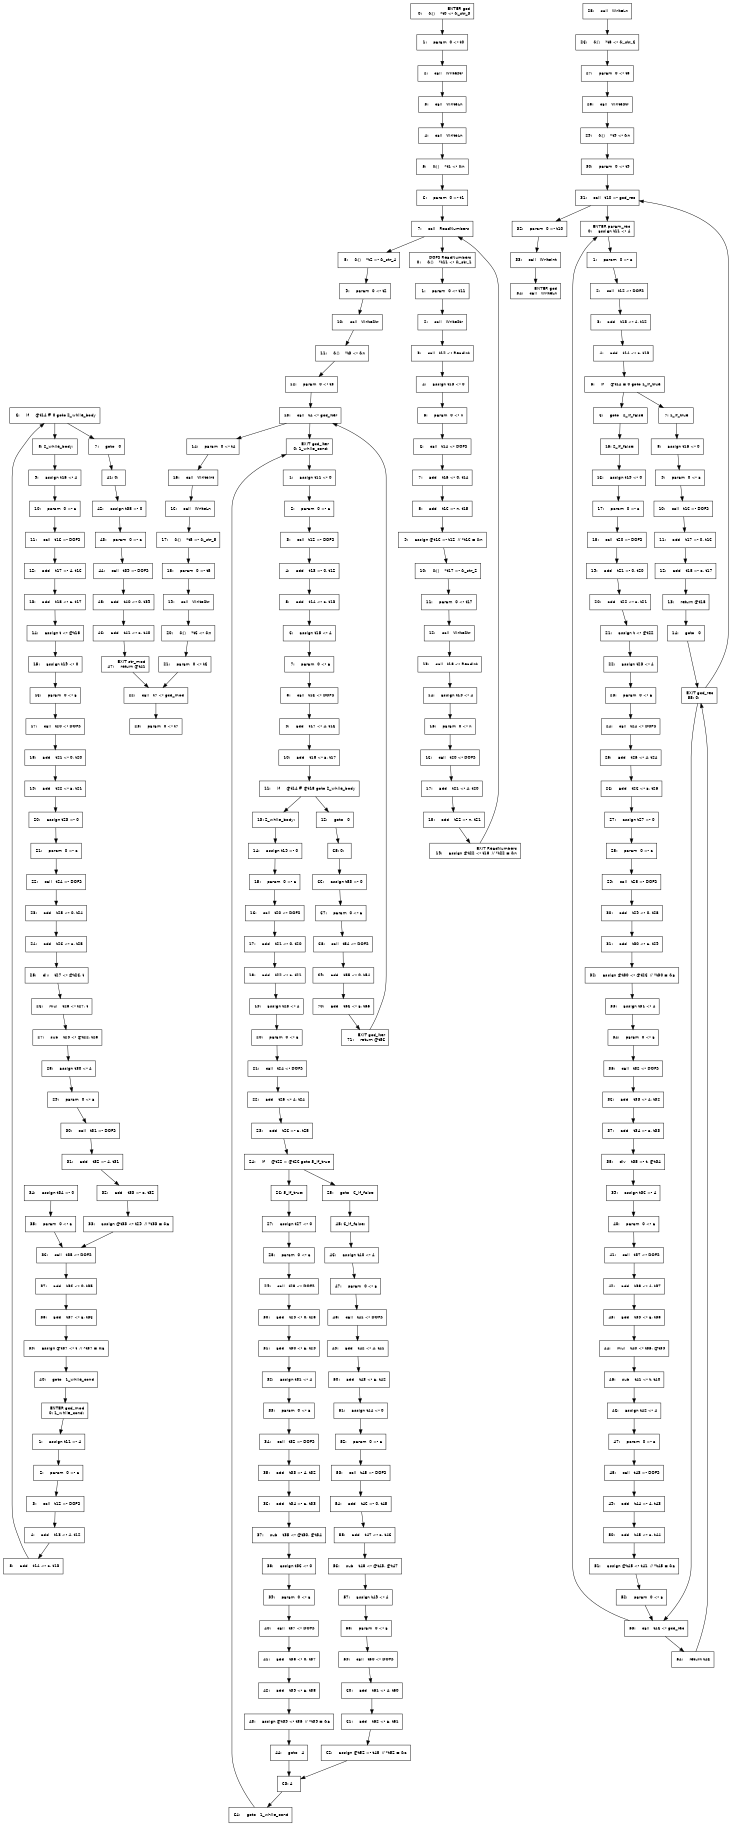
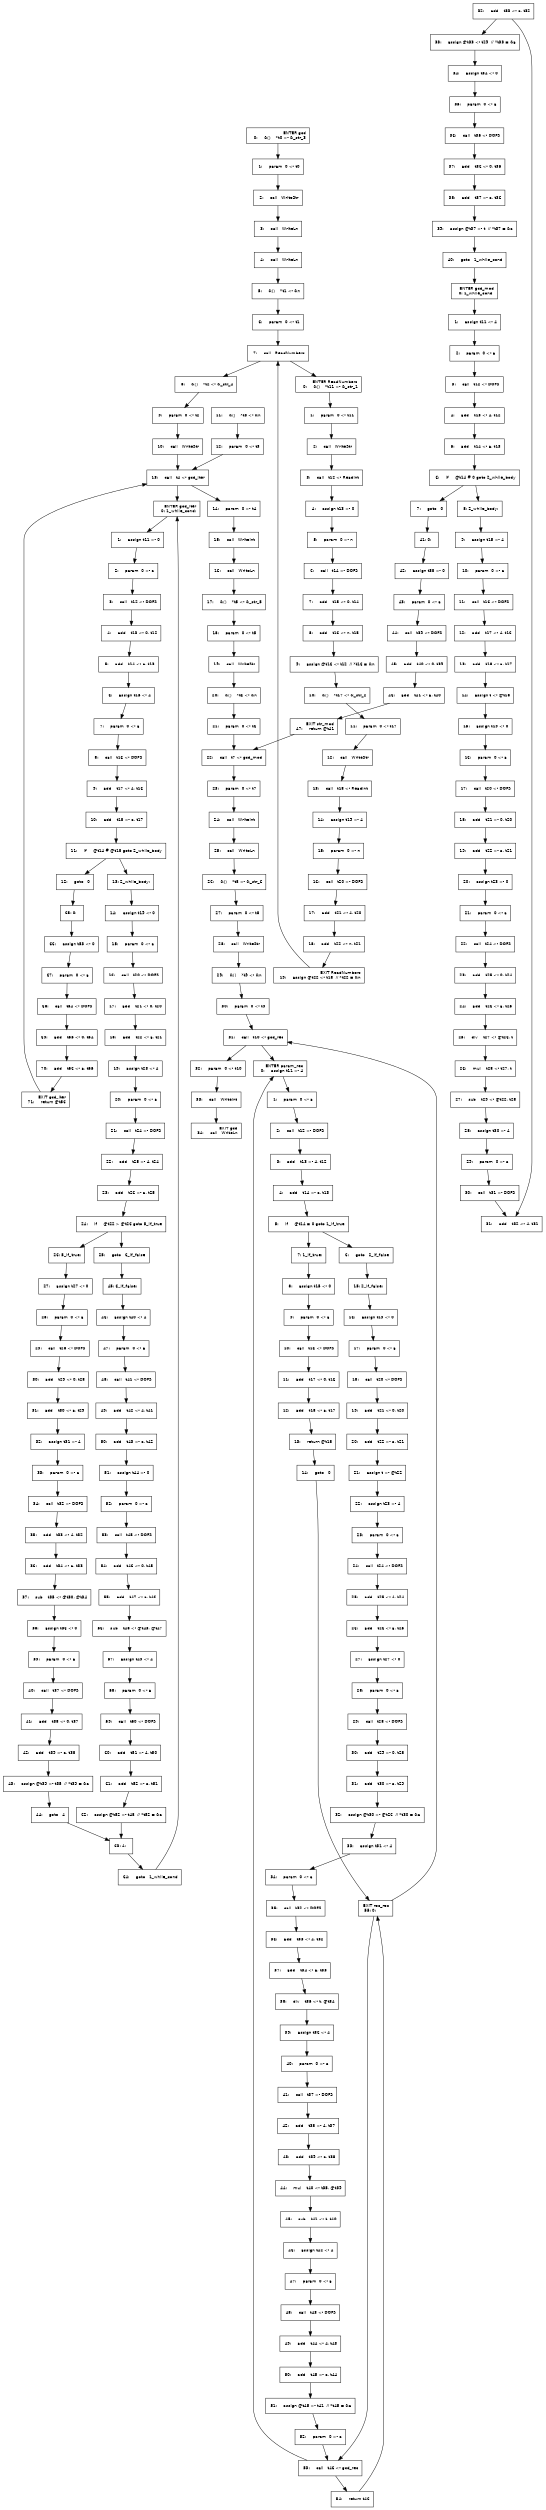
  digraph {
    fontname="DejaVu Sans"
    fontsize=10
    node [fontname="DejaVu Sans" fontsize=10 shape=box]
    edge [fontname="DejaVu Sans" fontsize=10]
    n1 [label=" ENTER gcd\r   0:     &()    *t0 <- &_str_3\l"]
    n2 [label="  1:     param  0 <- t0\l"]
    n3 [label="  2:     call   WriteStr\l"]
    n4 [label="  3:     call   WriteLn\l"]
    n5 [label="  4:     call   WriteLn\l"]
    n6 [label="  5:     &()    *t1 <- &n\l"]
    n7 [label="  6:     param  0 <- t1\l"]
    n8 [label="  7:     call   ReadNumbers\l"]
    n9 [label="  8:     &()    *t2 <- &_str_4\l"]
-   n10 [label=" DOFS ReadNumbers\r   0:     &()    *t11 <- &_str_1\l"]
+   n10 [label=" ENTER ReadNumbers\r   0:     &()    *t11 <- &_str_1\l"]
    n11 [label="  9:     param  0 <- t2\l"]
    n12 [label="  1:     param  0 <- t11\l"]
    n13 [label=" 10:     call   WriteStr\l"]
    n14 [label="  2:     call   WriteStr\l"]
    n15 [label=" 11:     &()    *t3 <- &n\l"]
    n16 [label=" 12:     param  0 <- t3\l"]
    n17 [label=" 13:     call   t4 <- gcd_iter\l"]
    n18 [label=" 14:     param  0 <- t4\l"]
-   n19 [label=" EXIT gcd_iter\r   0: 1_while_cond:\l"]
+   n19 [label=" ENTER gcd_iter\r   0: 1_while_cond:\l"]
    n20 [label=" 15:     call   WriteInt\l"]
    n21 [label="  1:     assign t11 <- 0\l"]
    n22 [label=" 16:     call   WriteLn\l"]
    n23 [label="  2:     param  0 <- a\l"]
    n24 [label=" 17:     &()    *t5 <- &_str_5\l"]
    n25 [label=" 18:     param  0 <- t5\l"]
    n26 [label=" 19:     call   WriteStr\l"]
    n27 [label=" 20:     &()    *t6 <- &n\l"]
    n28 [label=" 21:     param  0 <- t6\l"]
    n29 [label=" 22:     call   t7 <- gcd_mod\l"]
    n30 [label=" 23:     param  0 <- t7\l"]
+   n31 [label=" 24:     call   WriteInt\l"]
    n32 [label=" ENTER gcd_mod\r   0: 1_while_cond:\l"]
    n33 [label="  1:     assign t11 <- 4\l"]
    n34 [label=" 25:     call   WriteLn\l"]
    n35 [label="  2:     param  0 <- a\l"]
    n36 [label=" 26:     &()    *t8 <- &_str_6\l"]
    n37 [label=" 27:     param  0 <- t8\l"]
    n38 [label=" 28:     call   WriteStr\l"]
    n39 [label=" 29:     &()    *t9 <- &n\l"]
    n40 [label=" 30:     param  0 <- t9\l"]
    n41 [label=" 31:     call   t10 <- gcd_rec\l"]
    n42 [label=" 32:     param  0 <- t10\l"]
    n43 [label=" ENTER param_rec\r   0:     assign t11 <- 4\l"]
    n44 [label=" 33:     call   WriteInt\l"]
    n45 [label="  1:     param  0 <- a\l"]
-   n46 [label=" ENTER gcd\r  34:     call   WriteLn\l"]
+   n46 [label=" EXIT gcd\r  34:     call   WriteLn\l"]
    n47 [label="  2:     call   t12 <- DOFS\l"]
    n48 [label="  3:     call   t12 <- DOFS\l"]
    n49 [label="  4:     add    t13 <- 0, t12\l"]
    n50 [label="  5:     add    t14 <- a, t13\l"]
    n51 [label="  6:     assign t15 <- 4\l"]
    n52 [label="  7:     param  0 <- a\l"]
    n53 [label="  8:     call   t16 <- DOFS\l"]
    n54 [label="  9:     add    t17 <- 4, t16\l"]
    n55 [label=" 10:     add    t18 <- a, t17\l"]
    n56 [label=" 11:     if     @t14 # @t18 goto 2_while_body\l"]
    n57 [label=" 13: 2_while_body:\l"]
    n58 [label=" 12:     goto   0\l"]
    n59 [label=" 14:     assign t19 <- 0\l"]
    n60 [label=" 65: 0:\l"]
    n61 [label=" 15:     param  0 <- a\l"]
    n62 [label=" 66:     assign t53 <- 0\l"]
    n63 [label=" 67:     param  0 <- a\l"]
    n64 [label=" 16:     call   t20 <- DOFS\l"]
    n65 [label=" 17:     add    t21 <- 0, t20\l"]
    n66 [label=" 18:     add    t22 <- a, t21\l"]
    n67 [label=" 19:     assign t23 <- 4\l"]
    n68 [label=" 20:     param  0 <- a\l"]
    n69 [label=" 21:     call   t24 <- DOFS\l"]
    n70 [label=" 22:     add    t25 <- 4, t24\l"]
    n71 [label=" 23:     add    t26 <- a, t25\l"]
    n72 [label=" 24:     if     @t22 > @t26 goto 5_if_true\l"]
    n73 [label=" 26: 5_if_true:\l"]
    n74 [label=" 25:     goto   6_if_false\l"]
    n75 [label=" 27:     assign t27 <- 0\l"]
    n76 [label=" 45: 6_if_false:\l"]
    n77 [label=" 28:     param  0 <- a\l"]
    n78 [label=" 46:     assign t40 <- 4\l"]
    n79 [label=" 47:     param  0 <- a\l"]
    n80 [label=" 29:     call   t28 <- DOFS\l"]
    n81 [label=" 30:     add    t29 <- 0, t28\l"]
    n82 [label=" 31:     add    t30 <- a, t29\l"]
    n83 [label=" 32:     assign t31 <- 4\l"]
    n84 [label=" 33:     param  0 <- a\l"]
    n85 [label=" 34:     call   t32 <- DOFS\l"]
    n86 [label=" 35:     add    t33 <- 4, t32\l"]
    n87 [label=" 36:     add    t34 <- a, t33\l"]
    n88 [label=" 37:     sub    t35 <- @t30, @t34\l"]
    n89 [label=" 38:     assign t36 <- 0\l"]
    n90 [label=" 39:     param  0 <- a\l"]
    n91 [label=" 40:     call   t37 <- DOFS\l"]
    n92 [label=" 41:     add    t38 <- 0, t37\l"]
    n93 [label=" 42:     add    t39 <- a, t38\l"]
    n94 [label=" 43:     assign @t39 <- t35  // *t39 = &a\l"]
    n95 [label=" 44:     goto   4\l"]
    n96 [label=" 63: 4:\l"]
    n97 [label=" 64:     goto   1_while_cond\l"]
    n98 [label=" 48:     call   t41 <- DOFS\l"]
    n99 [label=" 49:     add    t42 <- 4, t41\l"]
    n100 [label=" 50:     add    t43 <- a, t42\l"]
    n101 [label=" 51:     assign t44 <- 0\l"]
    n102 [label=" 52:     param  0 <- a\l"]
    n103 [label=" 53:     call   t45 <- DOFS\l"]
    n104 [label=" 54:     add    t46 <- 0, t45\l"]
    n105 [label=" 55:     add    t47 <- a, t46\l"]
    n106 [label=" 56:     sub    t48 <- @t43, @t47\l"]
    n107 [label=" 57:     assign t49 <- 4\l"]
    n108 [label=" 58:     param  0 <- a\l"]
    n109 [label=" 59:     call   t50 <- DOFS\l"]
    n110 [label=" 60:     add    t51 <- 4, t50\l"]
    n111 [label=" 61:     add    t52 <- a, t51\l"]
    n112 [label=" 62:     assign @t52 <- t48  // *t52 = &a\l"]
    n113 [label=" 68:     call   t54 <- DOFS\l"]
    n114 [label=" 69:     add    t55 <- 0, t54\l"]
    n115 [label=" 70:     add    t56 <- a, t55\l"]
    n116 [label=" EXIT gcd_iter\r  71:     return @t56\l"]
    n117 [label="  3:     call   t12 <- DOFS\l"]
    n118 [label="  4:     add    t13 <- 4, t12\l"]
    n119 [label="  5:     add    t14 <- a, t13\l"]
    n120 [label="  6:     if     @t14 # 0 goto 2_while_body\l"]
    n121 [label="  8: 2_while_body:\l"]
    n122 [label="  7:     goto   0\l"]
    n123 [label="  9:     assign t15 <- 4\l"]
    n124 [label=" 41: 0:\l"]
    n125 [label=" 10:     param  0 <- a\l"]
    n126 [label=" 42:     assign t38 <- 0\l"]
    n127 [label=" 43:     param  0 <- a\l"]
    n128 [label=" 11:     call   t16 <- DOFS\l"]
    n129 [label=" 12:     add    t17 <- 4, t16\l"]
    n130 [label=" 13:     add    t18 <- a, t17\l"]
    n131 [label=" 14:     assign t <- @t18\l"]
    n132 [label=" 15:     assign t19 <- 0\l"]
    n133 [label=" 16:     param  0 <- a\l"]
    n134 [label=" 17:     call   t20 <- DOFS\l"]
    n135 [label=" 18:     add    t21 <- 0, t20\l"]
    n136 [label=" 19:     add    t22 <- a, t21\l"]
    n137 [label=" 20:     assign t23 <- 0\l"]
    n138 [label=" 21:     param  0 <- a\l"]
    n139 [label=" 22:     call   t24 <- DOFS\l"]
    n140 [label=" 23:     add    t25 <- 0, t24\l"]
    n141 [label=" 24:     add    t26 <- a, t25\l"]
    n142 [label=" 25:     div    t27 <- @t26, t\l"]
    n143 [label=" 26:     mul    t28 <- t27, t\l"]
    n144 [label=" 27:     sub    t29 <- @t22, t28\l"]
    n145 [label=" 28:     assign t30 <- 4\l"]
    n146 [label=" 29:     param  0 <- a\l"]
    n147 [label=" 30:     call   t31 <- DOFS\l"]
    n148 [label=" 31:     add    t32 <- 4, t31\l"]
    n149 [label=" 32:     add    t33 <- a, t32\l"]
    n150 [label=" 33:     assign @t33 <- t29  // *t33 = &a\l"]
    n151 [label=" 34:     assign t34 <- 0\l"]
    n152 [label=" 35:     param  0 <- a\l"]
    n153 [label=" 36:     call   t35 <- DOFS\l"]
    n154 [label=" 37:     add    t36 <- 0, t35\l"]
    n155 [label=" 38:     add    t37 <- a, t36\l"]
    n156 [label=" 39:     assign @t37 <- t  // *t37 = &a\l"]
    n157 [label=" 40:     goto   1_while_cond\l"]
    n158 [label=" 44:     call   t39 <- DOFS\l"]
    n159 [label=" 45:     add    t40 <- 0, t39\l"]
    n160 [label=" 46:     add    t41 <- a, t40\l"]
    n161 [label=" EXIT str_mod\r  47:     return @t41\l"]
    n162 [label="  3:     add    t13 <- 4, t12\l"]
    n163 [label="  4:     add    t14 <- a, t13\l"]
    n164 [label="  5:     if     @t14 = 0 goto 1_if_true\l"]
    n165 [label="  7: 1_if_true:\l"]
    n166 [label="  6:     goto   2_if_false\l"]
    n167 [label="  8:     assign t15 <- 0\l"]
    n168 [label=" 15: 2_if_false:\l"]
    n169 [label="  9:     param  0 <- a\l"]
    n170 [label=" 16:     assign t19 <- 0\l"]
    n171 [label=" 17:     param  0 <- a\l"]
    n172 [label=" 10:     call   t16 <- DOFS\l"]
    n173 [label=" 11:     add    t17 <- 0, t16\l"]
    n174 [label=" 12:     add    t18 <- a, t17\l"]
    n175 [label=" 13:     return @t18\l"]
    n176 [label=" 14:     goto   0\l"]
-   n177 [label=" EXIT gcd_rec\r  55: 0:\l"]
+   n177 [label=" EXIT rec_rec\r  55: 0:\l"]
    n178 [label=" 53:     call   t46 <- gcd_rec\l"]
    n179 [label=" 54:     return t46\l"]
    n180 [label=" 18:     call   t20 <- DOFS\l"]
    n181 [label=" 19:     add    t21 <- 0, t20\l"]
    n182 [label=" 20:     add    t22 <- a, t21\l"]
    n183 [label=" 21:     assign t <- @t22\l"]
    n184 [label=" 22:     assign t23 <- 4\l"]
    n185 [label=" 23:     param  0 <- a\l"]
    n186 [label=" 24:     call   t24 <- DOFS\l"]
    n187 [label=" 25:     add    t25 <- 4, t24\l"]
    n188 [label=" 26:     add    t26 <- a, t25\l"]
    n189 [label=" 27:     assign t27 <- 0\l"]
    n190 [label=" 28:     param  0 <- a\l"]
    n191 [label=" 29:     call   t28 <- DOFS\l"]
    n192 [label=" 30:     add    t29 <- 0, t28\l"]
    n193 [label=" 31:     add    t30 <- a, t29\l"]
    n194 [label=" 32:     assign @t30 <- @t26  // *t30 = &a\l"]
    n195 [label=" 33:     assign t31 <- 4\l"]
    n196 [label=" 34:     param  0 <- a\l"]
    n197 [label=" 35:     call   t32 <- DOFS\l"]
    n198 [label=" 36:     add    t33 <- 4, t32\l"]
    n199 [label=" 37:     add    t34 <- a, t33\l"]
    n200 [label=" 38:     div    t35 <- t, @t34\l"]
    n201 [label=" 39:     assign t36 <- 4\l"]
    n202 [label=" 40:     param  0 <- a\l"]
    n203 [label=" 41:     call   t37 <- DOFS\l"]
    n204 [label=" 42:     add    t38 <- 4, t37\l"]
    n205 [label=" 43:     add    t39 <- a, t38\l"]
    n206 [label=" 44:     mul    t40 <- t35, @t39\l"]
    n207 [label=" 45:     sub    t41 <- t, t40\l"]
    n208 [label=" 46:     assign t42 <- 4\l"]
    n209 [label=" 47:     param  0 <- a\l"]
    n210 [label=" 48:     call   t43 <- DOFS\l"]
    n211 [label=" 49:     add    t44 <- 4, t43\l"]
    n212 [label=" 50:     add    t45 <- a, t44\l"]
    n213 [label=" 51:     assign @t45 <- t41  // *t45 = &a\l"]
    n214 [label=" 52:     param  0 <- a\l"]
    n215 [label="  3:     call   t12 <- ReadInt\l"]
    n216 [label="  4:     assign t13 <- 0\l"]
    n217 [label="  5:     param  0 <- n\l"]
    n218 [label="  6:     call   t14 <- DOFS\l"]
    n219 [label="  7:     add    t15 <- 0, t14\l"]
    n220 [label="  8:     add    t16 <- n, t15\l"]
    n221 [label="  9:     assign @t16 <- t12  // *t16 = &n\l"]
    n222 [label=" 10:     &()    *t17 <- &_str_2\l"]
    n223 [label=" 11:     param  0 <- t17\l"]
    n224 [label=" 12:     call   WriteStr\l"]
    n225 [label=" 13:     call   t18 <- ReadInt\l"]
    n226 [label=" 14:     assign t19 <- 4\l"]
    n227 [label=" 15:     param  0 <- n\l"]
    n228 [label=" 16:     call   t20 <- DOFS\l"]
    n229 [label=" 17:     add    t21 <- 4, t20\l"]
    n230 [label=" 18:     add    t22 <- n, t21\l"]
    n231 [label=" EXIT ReadNumbers\r  19:     assign @t22 <- t18  // *t22 = &n\l"]
    n1 -> n2
    n2 -> n3
    n3 -> n4
    n4 -> n5
    n5 -> n6
    n6 -> n7
    n7 -> n8
    n8 -> n9
    n8 -> n10
    n9 -> n11
    n10 -> n12
    n11 -> n13
    n12 -> n14
-   n13 -> n15
+   n13 -> n17
    n14 -> n215
    n15 -> n16
    n16 -> n17
    n17 -> n18
    n17 -> n19
    n18 -> n20
    n19 -> n21
    n20 -> n22
    n21 -> n23
    n22 -> n24
    n23 -> n48
    n24 -> n25
    n25 -> n26
    n26 -> n27
    n27 -> n28
    n28 -> n29
    n29 -> n30
+   n30 -> n31
+   n31 -> n34
    n32 -> n33
    n33 -> n35
    n34 -> n36
    n35 -> n117
    n36 -> n37
    n37 -> n38
    n38 -> n39
    n39 -> n40
    n40 -> n41
    n41 -> n42
    n41 -> n43
    n42 -> n44
    n43 -> n45
    n44 -> n46
    n45 -> n47
    n47 -> n162
    n48 -> n49
    n49 -> n50
    n50 -> n51
    n51 -> n52
    n52 -> n53
    n53 -> n54
    n54 -> n55
    n55 -> n56
    n56 -> n57
    n56 -> n58
    n57 -> n59
    n58 -> n60
    n59 -> n61
    n60 -> n62
    n61 -> n64
    n62 -> n63
    n63 -> n113
    n64 -> n65
    n65 -> n66
    n66 -> n67
    n67 -> n68
    n68 -> n69
    n69 -> n70
    n70 -> n71
    n71 -> n72
    n72 -> n73
    n72 -> n74
    n73 -> n75
    n74 -> n76
    n75 -> n77
    n76 -> n78
    n77 -> n80
    n78 -> n79
    n79 -> n98
    n80 -> n81
    n81 -> n82
    n82 -> n83
    n83 -> n84
    n84 -> n85
    n85 -> n86
    n86 -> n87
    n87 -> n88
    n88 -> n89
    n89 -> n90
    n90 -> n91
    n91 -> n92
    n92 -> n93
    n93 -> n94
    n94 -> n95
    n95 -> n96
    n96 -> n97
    n97 -> n19
    n98 -> n99
    n99 -> n100
    n100 -> n101
    n101 -> n102
    n102 -> n103
    n103 -> n104
    n104 -> n105
    n105 -> n106
    n106 -> n107
    n107 -> n108
    n108 -> n109
    n109 -> n110
    n110 -> n111
    n111 -> n112
    n112 -> n96
    n113 -> n114
    n114 -> n115
    n115 -> n116
    n116 -> n17
    n117 -> n118
    n118 -> n119
    n119 -> n120
    n120 -> n121
    n120 -> n122
    n121 -> n123
    n122 -> n124
    n123 -> n125
    n124 -> n126
    n125 -> n128
    n126 -> n127
    n127 -> n158
    n128 -> n129
    n129 -> n130
    n130 -> n131
    n131 -> n132
    n132 -> n133
    n133 -> n134
    n134 -> n135
    n135 -> n136
    n136 -> n137
    n137 -> n138
    n138 -> n139
    n139 -> n140
    n140 -> n141
    n141 -> n142
    n142 -> n143
    n143 -> n144
    n144 -> n145
    n145 -> n146
    n146 -> n147
    n147 -> n148
-   n148 -> n149
+   n149 -> n148
    n149 -> n150
-   n150 -> n153
+   n150 -> n151
    n151 -> n152
    n152 -> n153
    n153 -> n154
    n154 -> n155
    n155 -> n156
    n156 -> n157
    n157 -> n32
    n158 -> n159
    n159 -> n160
    n160 -> n161
    n161 -> n29
    n162 -> n163
    n163 -> n164
    n164 -> n165
    n164 -> n166
    n165 -> n167
    n166 -> n168
    n167 -> n169
    n168 -> n170
    n169 -> n172
    n170 -> n171
    n171 -> n180
    n172 -> n173
    n173 -> n174
    n174 -> n175
    n175 -> n176
    n176 -> n177
    n177 -> n41
    n177 -> n178
    n178 -> n43
    n178 -> n179
    n179 -> n177
    n180 -> n181
    n181 -> n182
    n182 -> n183
    n183 -> n184
    n184 -> n185
    n185 -> n186
    n186 -> n187
    n187 -> n188
    n188 -> n189
    n189 -> n190
    n190 -> n191
    n191 -> n192
    n192 -> n193
    n193 -> n194
    n194 -> n195
    n195 -> n196
    n196 -> n197
    n197 -> n198
    n198 -> n199
    n199 -> n200
    n200 -> n201
    n201 -> n202
    n202 -> n203
    n203 -> n204
    n204 -> n205
    n205 -> n206
    n206 -> n207
    n207 -> n208
    n208 -> n209
    n209 -> n210
    n210 -> n211
    n211 -> n212
    n212 -> n213
    n213 -> n214
    n214 -> n178
    n215 -> n216
    n216 -> n217
    n217 -> n218
    n218 -> n219
    n219 -> n220
    n220 -> n221
    n221 -> n222
    n222 -> n223
    n223 -> n224
    n224 -> n225
    n225 -> n226
    n226 -> n227
    n227 -> n228
    n228 -> n229
    n229 -> n230
    n230 -> n231
    n231 -> n8
  }
